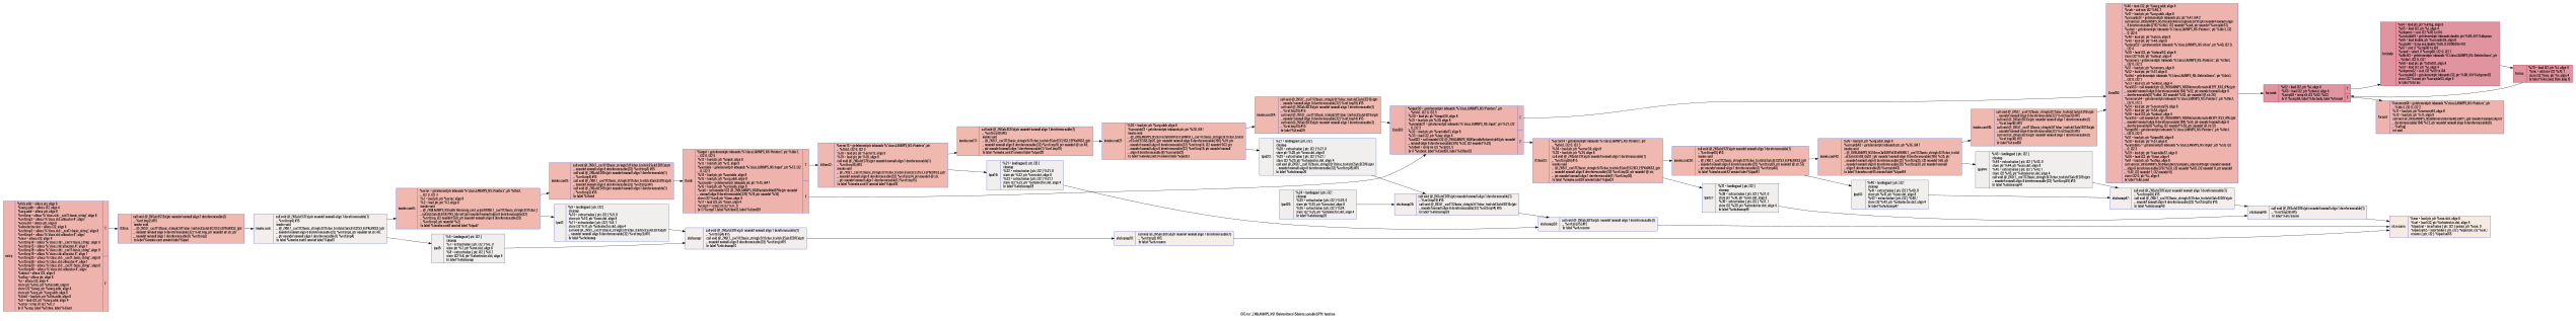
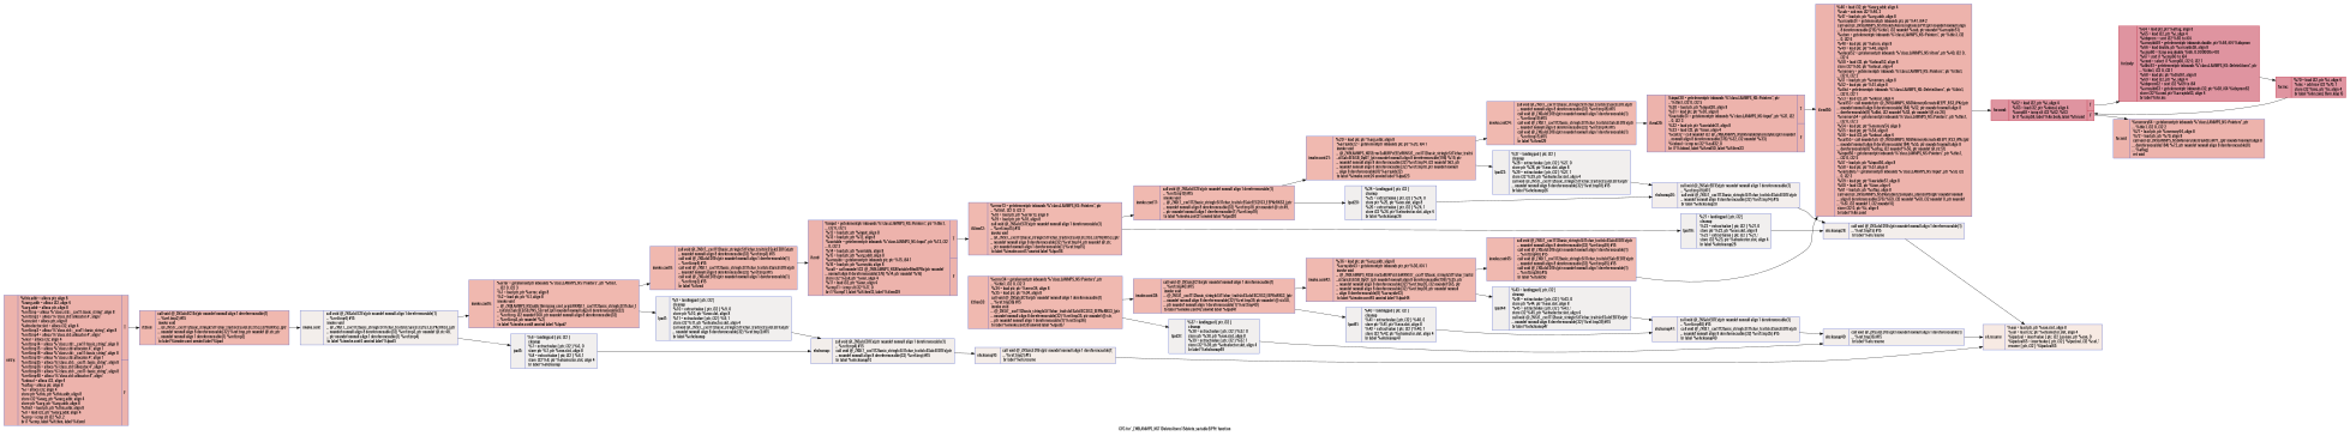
  digraph {
    fontname=Oswald
    label="CFG for '_ZN9LAMMPS_NS11DeleteAtoms15delete_variableEiPPc' function"
    rankdir=LR
    node [color="#3d50c3ff" fillcolor="#de614d70" fontname=Oswald shape=record style=filled]
    edge [fontname=Oswald]
    n1 [fillcolor="#d6524470" label="{entry:\l|  %this.addr = alloca ptr, align 8\l  %narg.addr = alloca i32, align 4\l  %arg.addr = alloca ptr, align 8\l  %ref.tmp = alloca %\"class.std::__cxx11::basic_string\", align 8\l  %ref.tmp2 = alloca %\"class.std::allocator.4\", align 1\l  %exn.slot = alloca ptr, align 8\l  %ehselector.slot = alloca i32, align 4\l  %ref.tmp3 = alloca %\"class.std::__cxx11::basic_string\", align 8\l  %ref.tmp4 = alloca %\"class.std::allocator.4\", align 1\l  %ivar = alloca i32, align 4\l  %ref.tmp14 = alloca %\"class.std::__cxx11::basic_string\", align 8\l  %ref.tmp15 = alloca %\"class.std::allocator.4\", align 1\l  %ref.tmp18 = alloca %\"class.std::__cxx11::basic_string\", align 8\l  %ref.tmp19 = alloca %\"class.std::allocator.4\", align 1\l  %ref.tmp35 = alloca %\"class.std::__cxx11::basic_string\", align 8\l  %ref.tmp36 = alloca %\"class.std::allocator.4\", align 1\l  %ref.tmp39 = alloca %\"class.std::__cxx11::basic_string\", align 8\l  %ref.tmp40 = alloca %\"class.std::allocator.4\", align 1\l  %nlocal = alloca i32, align 4\l  %aflag = alloca ptr, align 8\l  %i = alloca i32, align 4\l  store ptr %this, ptr %this.addr, align 8\l  store i32 %narg, ptr %narg.addr, align 4\l  store ptr %arg, ptr %arg.addr, align 8\l  %this1 = load ptr, ptr %this.addr, align 8\l  %0 = load i32, ptr %narg.addr, align 4\l  %cmp = icmp slt i32 %0, 2\l  br i1 %cmp, label %if.then, label %if.end\l|{<s0>T|<s1>F}}"]
    n2 [fillcolor="#dc5d4a70" label="{if.then:\l|  call void @_ZNSaIcEC1Ev(ptr noundef nonnull align 1 dereferenceable(1)\l... %ref.tmp2) #15\l  invoke void\l... @_ZNSt7__cxx1112basic_stringIcSt11char_traitsIcESaIcEEC2IS3_EEPKcRKS3_(ptr\l... noundef nonnull align 8 dereferenceable(32) %ref.tmp, ptr noundef @.str, ptr\l... noundef nonnull align 1 dereferenceable(1) %ref.tmp2)\l          to label %invoke.cont unwind label %lpad\l}"]
    n3 [fillcolor="#e5d8d170" label="{invoke.cont:\l|  call void @_ZNSaIcEC1Ev(ptr noundef nonnull align 1 dereferenceable(1)\l... %ref.tmp4) #15\l  invoke void\l... @_ZNSt7__cxx1112basic_stringIcSt11char_traitsIcESaIcEEC2IS3_EEPKcRKS3_(ptr\l... noundef nonnull align 8 dereferenceable(32) %ref.tmp3, ptr noundef @.str.48,\l... ptr noundef nonnull align 1 dereferenceable(1) %ref.tmp4)\l          to label %invoke.cont6 unwind label %lpad5\l}"]
    n4 [fillcolor="#d6524470" label="{if.end:\l|  %input = getelementptr inbounds %\"class.LAMMPS_NS::Pointers\", ptr %this1,\l... i32 0, i32 5\l  %12 = load ptr, ptr %input, align 8\l  %13 = load ptr, ptr %12, align 8\l  %variable = getelementptr inbounds %\"class.LAMMPS_NS::Input\", ptr %13, i32\l... 0, i32 3\l  %14 = load ptr, ptr %variable, align 8\l  %15 = load ptr, ptr %arg.addr, align 8\l  %arrayidx = getelementptr inbounds ptr, ptr %15, i64 1\l  %16 = load ptr, ptr %arrayidx, align 8\l  %call = call noundef i32 @_ZN9LAMMPS_NS8Variable4findEPKc(ptr noundef\l... nonnull align 8 dereferenceable(376) %14, ptr noundef %16)\l  store i32 %call, ptr %ivar, align 4\l  %17 = load i32, ptr %ivar, align 4\l  %cmp11 = icmp slt i32 %17, 0\l  br i1 %cmp11, label %if.then12, label %if.end29\l|{<s0>T|<s1>F}}"]
    n5 [label="{if.then12:\l|  %error13 = getelementptr inbounds %\"class.LAMMPS_NS::Pointers\", ptr\l... %this1, i32 0, i32 3\l  %18 = load ptr, ptr %error13, align 8\l  %19 = load ptr, ptr %18, align 8\l  call void @_ZNSaIcEC1Ev(ptr noundef nonnull align 1 dereferenceable(1)\l... %ref.tmp15) #15\l  invoke void\l... @_ZNSt7__cxx1112basic_stringIcSt11char_traitsIcESaIcEEC2IS3_EEPKcRKS3_(ptr\l... noundef nonnull align 8 dereferenceable(32) %ref.tmp14, ptr noundef @.str,\l... ptr noundef nonnull align 1 dereferenceable(1) %ref.tmp15)\l          to label %invoke.cont17 unwind label %lpad16\l}"]
    n6 [fillcolor="#d6524470" label="{if.end29:\l|  %input30 = getelementptr inbounds %\"class.LAMMPS_NS::Pointers\", ptr\l... %this1, i32 0, i32 5\l  %30 = load ptr, ptr %input30, align 8\l  %31 = load ptr, ptr %30, align 8\l  %variable31 = getelementptr inbounds %\"class.LAMMPS_NS::Input\", ptr %31, i32\l... 0, i32 3\l  %32 = load ptr, ptr %variable31, align 8\l  %33 = load i32, ptr %ivar, align 4\l  %call32 = call noundef i32 @_ZN9LAMMPS_NS8Variable9atomstyleEi(ptr noundef\l... nonnull align 8 dereferenceable(376) %32, i32 noundef %33)\l  %tobool = icmp ne i32 %call32, 0\l  br i1 %tobool, label %if.end50, label %if.then33\l|{<s0>T|<s1>F}}"]
    n7 [fillcolor="#dc5d4a70" label="{invoke.cont6:\l|  %error = getelementptr inbounds %\"class.LAMMPS_NS::Pointers\", ptr %this1,\l... i32 0, i32 3\l  %1 = load ptr, ptr %error, align 8\l  %2 = load ptr, ptr %1, align 8\l  invoke void\l... @_ZN9LAMMPS_NS5utils16missing_cmd_argsERKNSt7__cxx1112basic_stringIcSt11char_t\l...raitsIcESaIcEEEiS8_PNS_5ErrorE(ptr noundef nonnull align 8 dereferenceable(32)\l... %ref.tmp, i32 noundef 560, ptr noundef nonnull align 8 dereferenceable(32)\l... %ref.tmp3, ptr noundef %2)\l          to label %invoke.cont8 unwind label %lpad7\l}"]
    n8 [fillcolor="#e0dbd870" label="{lpad5:\l|  %6 = landingpad \{ ptr, i32 \}\l          cleanup\l  %7 = extractvalue \{ ptr, i32 \} %6, 0\l  store ptr %7, ptr %exn.slot, align 8\l  %8 = extractvalue \{ ptr, i32 \} %6, 1\l  store i32 %8, ptr %ehselector.slot, align 4\l  br label %ehcleanup\l}"]
    n9 [label="{invoke.cont17:\l|  call void @_ZNSaIcEC1Ev(ptr noundef nonnull align 1 dereferenceable(1)\l... %ref.tmp19) #15\l  invoke void\l... @_ZNSt7__cxx1112basic_stringIcSt11char_traitsIcESaIcEEC2IS3_EEPKcRKS3_(ptr\l... noundef nonnull align 8 dereferenceable(32) %ref.tmp18, ptr noundef @.str.49,\l... ptr noundef nonnull align 1 dereferenceable(1) %ref.tmp19)\l          to label %invoke.cont21 unwind label %lpad20\l}"]
    n10 [fillcolor="#e0dbd870" label="{lpad16:\l|  %21 = landingpad \{ ptr, i32 \}\l          cleanup\l  %22 = extractvalue \{ ptr, i32 \} %21, 0\l  store ptr %22, ptr %exn.slot, align 8\l  %23 = extractvalue \{ ptr, i32 \} %21, 1\l  store i32 %23, ptr %ehselector.slot, align 4\l  br label %ehcleanup28\l}"]
    n11 [fillcolor="#d6524470" label="{if.end50:\l|  %46 = load i32, ptr %narg.addr, align 4\l  %sub = sub nsw i32 %46, 2\l  %47 = load ptr, ptr %arg.addr, align 8\l  %arrayidx51 = getelementptr inbounds ptr, ptr %47, i64 2\l  call void @_ZN9LAMMPS_NS11DeleteAtoms7optionsEiPPc(ptr noundef nonnull align\l... 8 dereferenceable(216) %this1, i32 noundef %sub, ptr noundef %arrayidx51)\l  %atom = getelementptr inbounds %\"class.LAMMPS_NS::Pointers\", ptr %this1, i32\l... 0, i32 6\l  %48 = load ptr, ptr %atom, align 8\l  %49 = load ptr, ptr %48, align 8\l  %nlocal52 = getelementptr inbounds %\"class.LAMMPS_NS::Atom\", ptr %49, i32 0,\l... i32 4\l  %50 = load i32, ptr %nlocal52, align 8\l  store i32 %50, ptr %nlocal, align 4\l  %memory = getelementptr inbounds %\"class.LAMMPS_NS::Pointers\", ptr %this1,\l... i32 0, i32 2\l  %51 = load ptr, ptr %memory, align 8\l  %52 = load ptr, ptr %51, align 8\l  %dlist = getelementptr inbounds %\"class.LAMMPS_NS::DeleteAtoms\", ptr %this1,\l... i32 0, i32 1\l  %53 = load i32, ptr %nlocal, align 4\l  %call53 = call noundef ptr @_ZN9LAMMPS_NS6Memory6createIiEEPT_RS3_iPKc(ptr\l... noundef nonnull align 8 dereferenceable(184) %52, ptr noundef nonnull align 8\l... dereferenceable(8) %dlist, i32 noundef %53, ptr noundef @.str.26)\l  %memory54 = getelementptr inbounds %\"class.LAMMPS_NS::Pointers\", ptr %this1,\l... i32 0, i32 2\l  %54 = load ptr, ptr %memory54, align 8\l  %55 = load ptr, ptr %54, align 8\l  %56 = load i32, ptr %nlocal, align 4\l  %call55 = call noundef ptr @_ZN9LAMMPS_NS6Memory6createIdEEPT_RS3_iPKc(ptr\l... noundef nonnull align 8 dereferenceable(184) %55, ptr noundef nonnull align 8\l... dereferenceable(8) %aflag, i32 noundef %56, ptr noundef @.str.51)\l  %input56 = getelementptr inbounds %\"class.LAMMPS_NS::Pointers\", ptr %this1,\l... i32 0, i32 5\l  %57 = load ptr, ptr %input56, align 8\l  %58 = load ptr, ptr %57, align 8\l  %variable57 = getelementptr inbounds %\"class.LAMMPS_NS::Input\", ptr %58, i32\l... 0, i32 3\l  %59 = load ptr, ptr %variable57, align 8\l  %60 = load i32, ptr %ivar, align 4\l  %61 = load ptr, ptr %aflag, align 8\l  call void @_ZN9LAMMPS_NS8Variable12compute_atomEiiPdii(ptr noundef nonnull\l... align 8 dereferenceable(376) %59, i32 noundef %60, i32 noundef 0, ptr noundef\l... %61, i32 noundef 1, i32 noundef 0)\l  store i32 0, ptr %i, align 4\l  br label %for.cond\l}"]
    n12 [label="{if.then33:\l|  %error34 = getelementptr inbounds %\"class.LAMMPS_NS::Pointers\", ptr\l... %this1, i32 0, i32 3\l  %34 = load ptr, ptr %error34, align 8\l  %35 = load ptr, ptr %34, align 8\l  call void @_ZNSaIcEC1Ev(ptr noundef nonnull align 1 dereferenceable(1)\l... %ref.tmp36) #15\l  invoke void\l... @_ZNSt7__cxx1112basic_stringIcSt11char_traitsIcESaIcEEC2IS3_EEPKcRKS3_(ptr\l... noundef nonnull align 8 dereferenceable(32) %ref.tmp35, ptr noundef @.str,\l... ptr noundef nonnull align 1 dereferenceable(1) %ref.tmp36)\l          to label %invoke.cont38 unwind label %lpad37\l}"]
    n13 [fillcolor="#dc5d4a70" label="{invoke.cont8:\l|  call void @_ZNSt7__cxx1112basic_stringIcSt11char_traitsIcESaIcEED1Ev(ptr\l... noundef nonnull align 8 dereferenceable(32) %ref.tmp3) #15\l  call void @_ZNSaIcED1Ev(ptr noundef nonnull align 1 dereferenceable(1)\l... %ref.tmp4) #15\l  call void @_ZNSt7__cxx1112basic_stringIcSt11char_traitsIcESaIcEED1Ev(ptr\l... noundef nonnull align 8 dereferenceable(32) %ref.tmp) #15\l  call void @_ZNSaIcED1Ev(ptr noundef nonnull align 1 dereferenceable(1)\l... %ref.tmp2) #15\l  br label %if.end\l}"]
    n14 [fillcolor="#e0dbd870" label="{lpad7:\l|  %9 = landingpad \{ ptr, i32 \}\l          cleanup\l  %10 = extractvalue \{ ptr, i32 \} %9, 0\l  store ptr %10, ptr %exn.slot, align 8\l  %11 = extractvalue \{ ptr, i32 \} %9, 1\l  store i32 %11, ptr %ehselector.slot, align 4\l  call void @_ZNSt7__cxx1112basic_stringIcSt11char_traitsIcESaIcEED1Ev(ptr\l... noundef nonnull align 8 dereferenceable(32) %ref.tmp3) #15\l  br label %ehcleanup\l}"]
    n15 [fillcolor="#e5d8d170" label="{ehcleanup:\l|  call void @_ZNSaIcED1Ev(ptr noundef nonnull align 1 dereferenceable(1)\l... %ref.tmp4) #15\l  call void @_ZNSt7__cxx1112basic_stringIcSt11char_traitsIcESaIcEED1Ev(ptr\l... noundef nonnull align 8 dereferenceable(32) %ref.tmp) #15\l  br label %ehcleanup10\l}"]
    n16 [fillcolor="#e8d6cc70" label="{ehcleanup10:\l|  call void @_ZNSaIcED1Ev(ptr noundef nonnull align 1 dereferenceable(1)\l... %ref.tmp2) #15\l  br label %eh.resume\l}"]
    n17 [fillcolor="#eed0c070" label="{eh.resume:\l|  %exn = load ptr, ptr %exn.slot, align 8\l  %sel = load i32, ptr %ehselector.slot, align 4\l  %lpad.val = insertvalue \{ ptr, i32 \} poison, ptr %exn, 0\l  %lpad.val65 = insertvalue \{ ptr, i32 \} %lpad.val, i32 %sel, 1\l  resume \{ ptr, i32 \} %lpad.val65\l}"]
    n18 [label="{invoke.cont21:\l|  %20 = load ptr, ptr %arg.addr, align 8\l  %arrayidx22 = getelementptr inbounds ptr, ptr %20, i64 1\l  invoke void\l... @_ZN9LAMMPS_NS5Error3allIJRPcEEEvRKNSt7__cxx1112basic_stringIcSt11char_traitsI\l...cESaIcEEEiSB_DpOT_(ptr noundef nonnull align 8 dereferenceable(196) %19, ptr\l... noundef nonnull align 8 dereferenceable(32) %ref.tmp14, i32 noundef 563, ptr\l... noundef nonnull align 8 dereferenceable(32) %ref.tmp18, ptr noundef nonnull\l... align 8 dereferenceable(8) %arrayidx22)\l          to label %invoke.cont24 unwind label %lpad23\l}"]
    n19 [fillcolor="#e0dbd870" label="{lpad20:\l|  %24 = landingpad \{ ptr, i32 \}\l          cleanup\l  %25 = extractvalue \{ ptr, i32 \} %24, 0\l  store ptr %25, ptr %exn.slot, align 8\l  %26 = extractvalue \{ ptr, i32 \} %24, 1\l  store i32 %26, ptr %ehselector.slot, align 4\l  br label %ehcleanup26\l}"]
    n20 [fillcolor="#e5d8d170" label="{ehcleanup28:\l|  call void @_ZNSaIcED1Ev(ptr noundef nonnull align 1 dereferenceable(1)\l... %ref.tmp15) #15\l  br label %eh.resume\l}"]
    n21 [color="#b70d28ff" fillcolor="#b70d2870" label="{for.cond:\l|  %62 = load i32, ptr %i, align 4\l  %63 = load i32, ptr %nlocal, align 4\l  %cmp58 = icmp slt i32 %62, %63\l  br i1 %cmp58, label %for.body, label %for.end\l|{<s0>T|<s1>F}}"]
    n22 [label="{invoke.cont38:\l|  call void @_ZNSaIcEC1Ev(ptr noundef nonnull align 1 dereferenceable(1)\l... %ref.tmp40) #15\l  invoke void\l... @_ZNSt7__cxx1112basic_stringIcSt11char_traitsIcESaIcEEC2IS3_EEPKcRKS3_(ptr\l... noundef nonnull align 8 dereferenceable(32) %ref.tmp39, ptr noundef @.str.50,\l... ptr noundef nonnull align 1 dereferenceable(1) %ref.tmp40)\l          to label %invoke.cont42 unwind label %lpad41\l}"]
    n23 [fillcolor="#e0dbd870" label="{lpad37:\l|  %37 = landingpad \{ ptr, i32 \}\l          cleanup\l  %38 = extractvalue \{ ptr, i32 \} %37, 0\l  store ptr %38, ptr %exn.slot, align 8\l  %39 = extractvalue \{ ptr, i32 \} %37, 1\l  store i32 %39, ptr %ehselector.slot, align 4\l  br label %ehcleanup49\l}"]
    n24 [label="{invoke.cont24:\l|  call void @_ZNSt7__cxx1112basic_stringIcSt11char_traitsIcESaIcEED1Ev(ptr\l... noundef nonnull align 8 dereferenceable(32) %ref.tmp18) #15\l  call void @_ZNSaIcED1Ev(ptr noundef nonnull align 1 dereferenceable(1)\l... %ref.tmp19) #15\l  call void @_ZNSt7__cxx1112basic_stringIcSt11char_traitsIcESaIcEED1Ev(ptr\l... noundef nonnull align 8 dereferenceable(32) %ref.tmp14) #15\l  call void @_ZNSaIcED1Ev(ptr noundef nonnull align 1 dereferenceable(1)\l... %ref.tmp15) #15\l  br label %if.end29\l}"]
    n25 [fillcolor="#e0dbd870" label="{lpad23:\l|  %27 = landingpad \{ ptr, i32 \}\l          cleanup\l  %28 = extractvalue \{ ptr, i32 \} %27, 0\l  store ptr %28, ptr %exn.slot, align 8\l  %29 = extractvalue \{ ptr, i32 \} %27, 1\l  store i32 %29, ptr %ehselector.slot, align 4\l  call void @_ZNSt7__cxx1112basic_stringIcSt11char_traitsIcESaIcEED1Ev(ptr\l... noundef nonnull align 8 dereferenceable(32) %ref.tmp18) #15\l  br label %ehcleanup26\l}"]
    n26 [fillcolor="#e3d9d370" label="{ehcleanup26:\l|  call void @_ZNSaIcED1Ev(ptr noundef nonnull align 1 dereferenceable(1)\l... %ref.tmp19) #15\l  call void @_ZNSt7__cxx1112basic_stringIcSt11char_traitsIcESaIcEED1Ev(ptr\l... noundef nonnull align 8 dereferenceable(32) %ref.tmp14) #15\l  br label %ehcleanup28\l}"]
    n27 [color="#b70d28ff" fillcolor="#b70d2870" label="{for.body:\l|  %64 = load ptr, ptr %aflag, align 8\l  %65 = load i32, ptr %i, align 4\l  %idxprom = sext i32 %65 to i64\l  %arrayidx59 = getelementptr inbounds double, ptr %64, i64 %idxprom\l  %66 = load double, ptr %arrayidx59, align 8\l  %cmp60 = fcmp oeq double %66, 0.000000e+00\l  %67 = zext i1 %cmp60 to i64\l  %cond = select i1 %cmp60, i32 0, i32 1\l  %dlist61 = getelementptr inbounds %\"class.LAMMPS_NS::DeleteAtoms\", ptr\l... %this1, i32 0, i32 1\l  %68 = load ptr, ptr %dlist61, align 8\l  %69 = load i32, ptr %i, align 4\l  %idxprom62 = sext i32 %69 to i64\l  %arrayidx63 = getelementptr inbounds i32, ptr %68, i64 %idxprom62\l  store i32 %cond, ptr %arrayidx63, align 4\l  br label %for.inc\l}"]
-   n28 [fillcolor="#d6524470" label="{for.end:\l|  %memory64 = getelementptr inbounds %\"class.LAMMPS_NS::Pointers\", ptr\l... %this1, i32 0, i32 2\l  %71 = load ptr, ptr %memory64, align 8\l  %72 = load ptr, ptr %71, align 8\l  call void @_ZN9LAMMPS_NS6Memory7destroyIdEEvRPT_(ptr noundef nonnull align 8\l... dereferenceable(184) %72, ptr noundef nonnull align 8 dereferenceable(8)\l... %aflag)\l  ret void\l}"]
+   n28 [fillcolor="#d6524470" label="{for.end:\l|  %memory64 = getelementptr inbounds %\"class.LAMMPS_NS::Pointers\", ptr\l... %this1, i32 0, i32 2\l  %71 = load ptr, ptr %memory64, align 8\l  %72 = load ptr, ptr %79, align 8\l  call void @_ZN9LAMMPS_NS6Memory7destroyIdEEvRPT_(ptr noundef nonnull align 8\l... dereferenceable(184) %72, ptr noundef nonnull align 8 dereferenceable(8)\l... %aflag)\l  ret void\l}"]
    n29 [label="{invoke.cont42:\l|  %36 = load ptr, ptr %arg.addr, align 8\l  %arrayidx43 = getelementptr inbounds ptr, ptr %36, i64 1\l  invoke void\l... @_ZN9LAMMPS_NS5Error3allIJRPcEEEvRKNSt7__cxx1112basic_stringIcSt11char_traitsI\l...cESaIcEEEiSB_DpOT_(ptr noundef nonnull align 8 dereferenceable(196) %35, ptr\l... noundef nonnull align 8 dereferenceable(32) %ref.tmp35, i32 noundef 565, ptr\l... noundef nonnull align 8 dereferenceable(32) %ref.tmp39, ptr noundef nonnull\l... align 8 dereferenceable(8) %arrayidx43)\l          to label %invoke.cont45 unwind label %lpad44\l}"]
    n30 [fillcolor="#e0dbd870" label="{lpad41:\l|  %40 = landingpad \{ ptr, i32 \}\l          cleanup\l  %41 = extractvalue \{ ptr, i32 \} %40, 0\l  store ptr %41, ptr %exn.slot, align 8\l  %42 = extractvalue \{ ptr, i32 \} %40, 1\l  store i32 %42, ptr %ehselector.slot, align 4\l  br label %ehcleanup47\l}"]
    n31 [fillcolor="#e5d8d170" label="{ehcleanup49:\l|  call void @_ZNSaIcED1Ev(ptr noundef nonnull align 1 dereferenceable(1)\l... %ref.tmp36) #15\l  br label %eh.resume\l}"]
    n32 [label="{invoke.cont45:\l|  call void @_ZNSt7__cxx1112basic_stringIcSt11char_traitsIcESaIcEED1Ev(ptr\l... noundef nonnull align 8 dereferenceable(32) %ref.tmp39) #15\l  call void @_ZNSaIcED1Ev(ptr noundef nonnull align 1 dereferenceable(1)\l... %ref.tmp40) #15\l  call void @_ZNSt7__cxx1112basic_stringIcSt11char_traitsIcESaIcEED1Ev(ptr\l... noundef nonnull align 8 dereferenceable(32) %ref.tmp35) #15\l  call void @_ZNSaIcED1Ev(ptr noundef nonnull align 1 dereferenceable(1)\l... %ref.tmp36) #15\l  br label %if.end50\l}"]
    n33 [fillcolor="#e0dbd870" label="{lpad44:\l|  %43 = landingpad \{ ptr, i32 \}\l          cleanup\l  %44 = extractvalue \{ ptr, i32 \} %43, 0\l  store ptr %44, ptr %exn.slot, align 8\l  %45 = extractvalue \{ ptr, i32 \} %43, 1\l  store i32 %45, ptr %ehselector.slot, align 4\l  call void @_ZNSt7__cxx1112basic_stringIcSt11char_traitsIcESaIcEED1Ev(ptr\l... noundef nonnull align 8 dereferenceable(32) %ref.tmp39) #15\l  br label %ehcleanup47\l}"]
    n34 [fillcolor="#e3d9d370" label="{ehcleanup47:\l|  call void @_ZNSaIcED1Ev(ptr noundef nonnull align 1 dereferenceable(1)\l... %ref.tmp40) #15\l  call void @_ZNSt7__cxx1112basic_stringIcSt11char_traitsIcESaIcEED1Ev(ptr\l... noundef nonnull align 8 dereferenceable(32) %ref.tmp35) #15\l  br label %ehcleanup49\l}"]
    n35 [color="#b70d28ff" fillcolor="#b70d2870" label="{for.inc:\l|  %70 = load i32, ptr %i, align 4\l  %inc = add nsw i32 %70, 1\l  store i32 %inc, ptr %i, align 4\l  br label %for.cond, !llvm.loop !6\l}"]
    n1 -> n2 [tailport=s0]
    n2 -> n3
    n3 -> n7
    n3 -> n8
    n4 -> n5 [tailport=s0]
-   n4 -> n6 [tailport=s1]
    n5 -> n9
    n5 -> n10
    n6 -> n11 [tailport=s0]
-   n6 -> n12 [tailport=s1]
    n7 -> n13
    n7 -> n14
    n8 -> n15
    n9 -> n18
+   n9 -> n19
    n10 -> n20
    n11 -> n21
    n12 -> n22
    n12 -> n23
    n13 -> n4
    n14 -> n15
    n15 -> n16
    n16 -> n17
    n18 -> n24
    n18 -> n25
    n19 -> n26
    n20 -> n17
    n21 -> n27 [tailport=s0]
    n21 -> n28 [tailport=s1]
    n22 -> n29
    n22 -> n30
    n23 -> n31
    n24 -> n6
    n25 -> n26
    n26 -> n20
    n27 -> n35
    n29 -> n32
    n29 -> n33
    n30 -> n34
    n31 -> n17
    n32 -> n11
    n33 -> n34
    n34 -> n31
    n35 -> n21
  }
